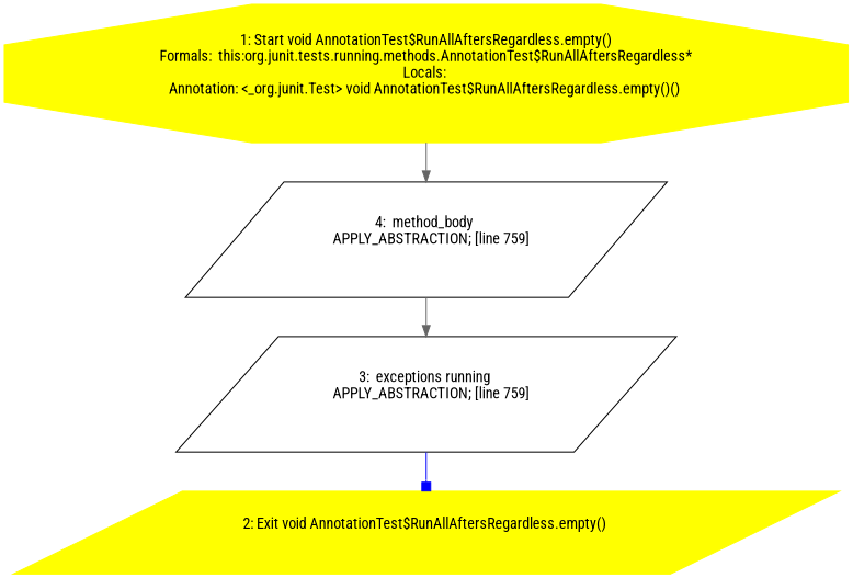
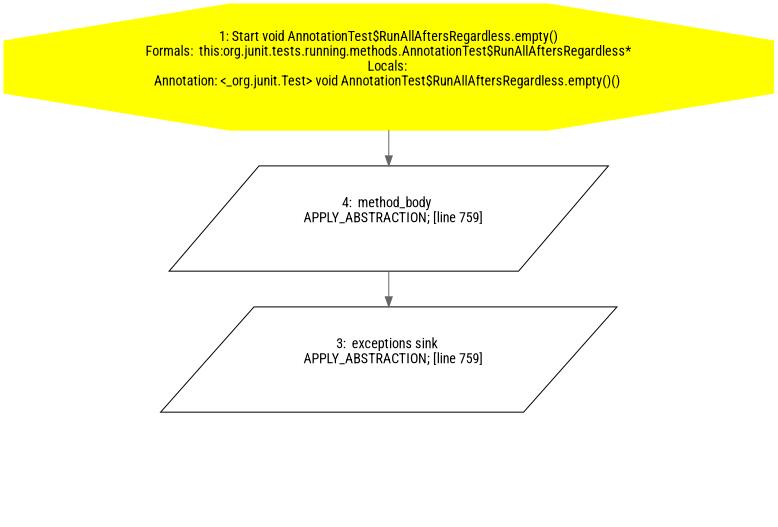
  digraph {
    fontname="Roboto Condensed"
    node [fontname="Roboto Condensed" shape=parallelogram]
    edge [arrowhead=normal color=gray40 fontname="Roboto Condensed" style=solid]
    n1 [color=yellow label="1: Start void AnnotationTest$RunAllAftersRegardless.empty()\nFormals:  this:org.junit.tests.running.methods.AnnotationTest$RunAllAftersRegardless*\nLocals: \nAnnotation: <_org.junit.Test> void AnnotationTest$RunAllAftersRegardless.empty()() \n  " shape=octagon style=filled]
    n2 [label="4:  method_body \n   APPLY_ABSTRACTION; [line 759]\n "]
-   n3 [label="3:  exceptions running \n   APPLY_ABSTRACTION; [line 759]\n "]
-   n4 [color=yellow label="2: Exit void AnnotationTest$RunAllAftersRegardless.empty() \n  " style=filled]
+   n3 [label="3:  exceptions sink \n   APPLY_ABSTRACTION; [line 759]\n "]
    n1 -> n2
    n2 -> n3
-   n3 -> n4 [arrowhead=box color=blue]
  }
